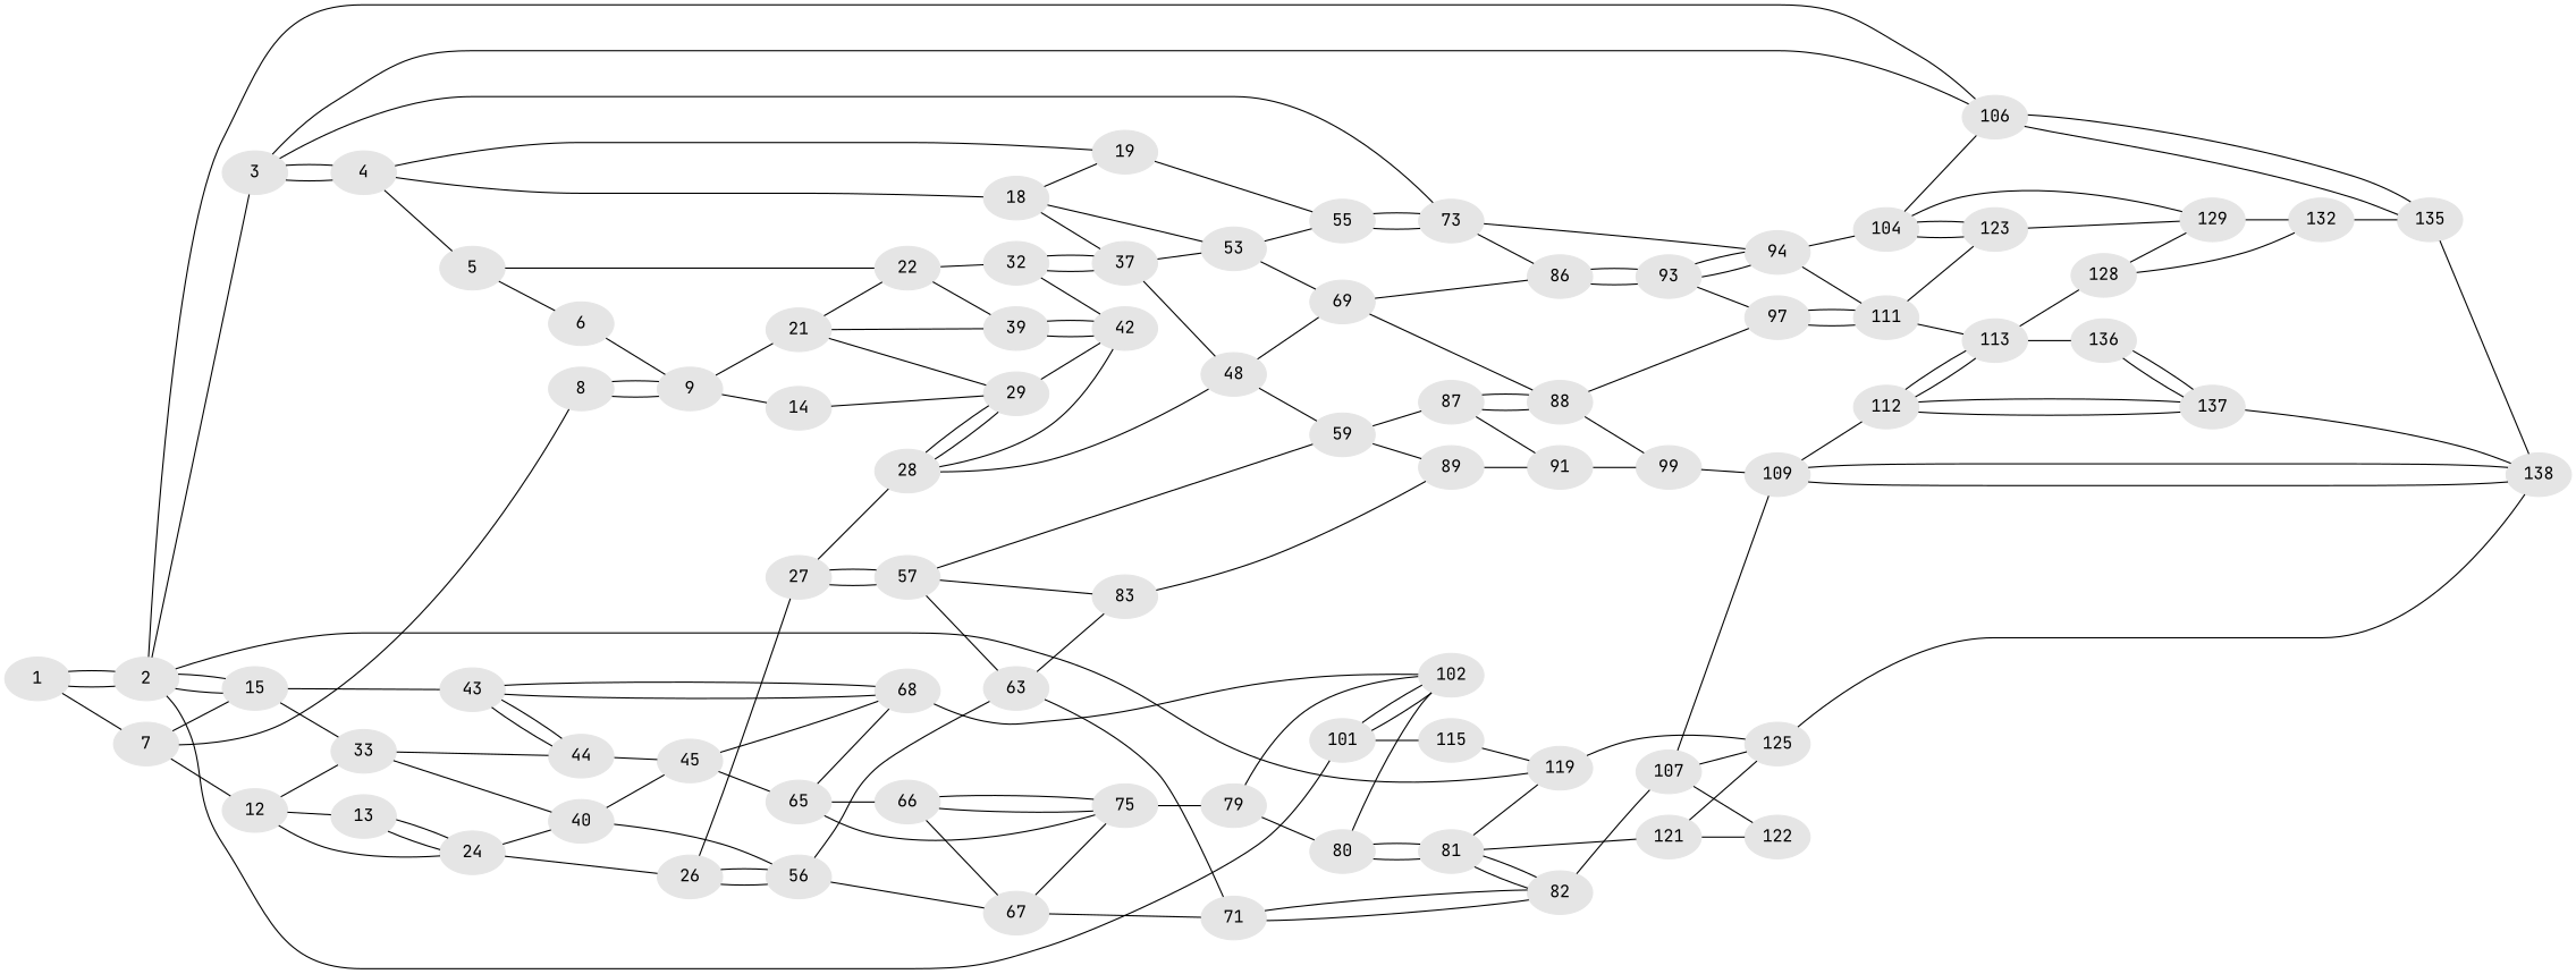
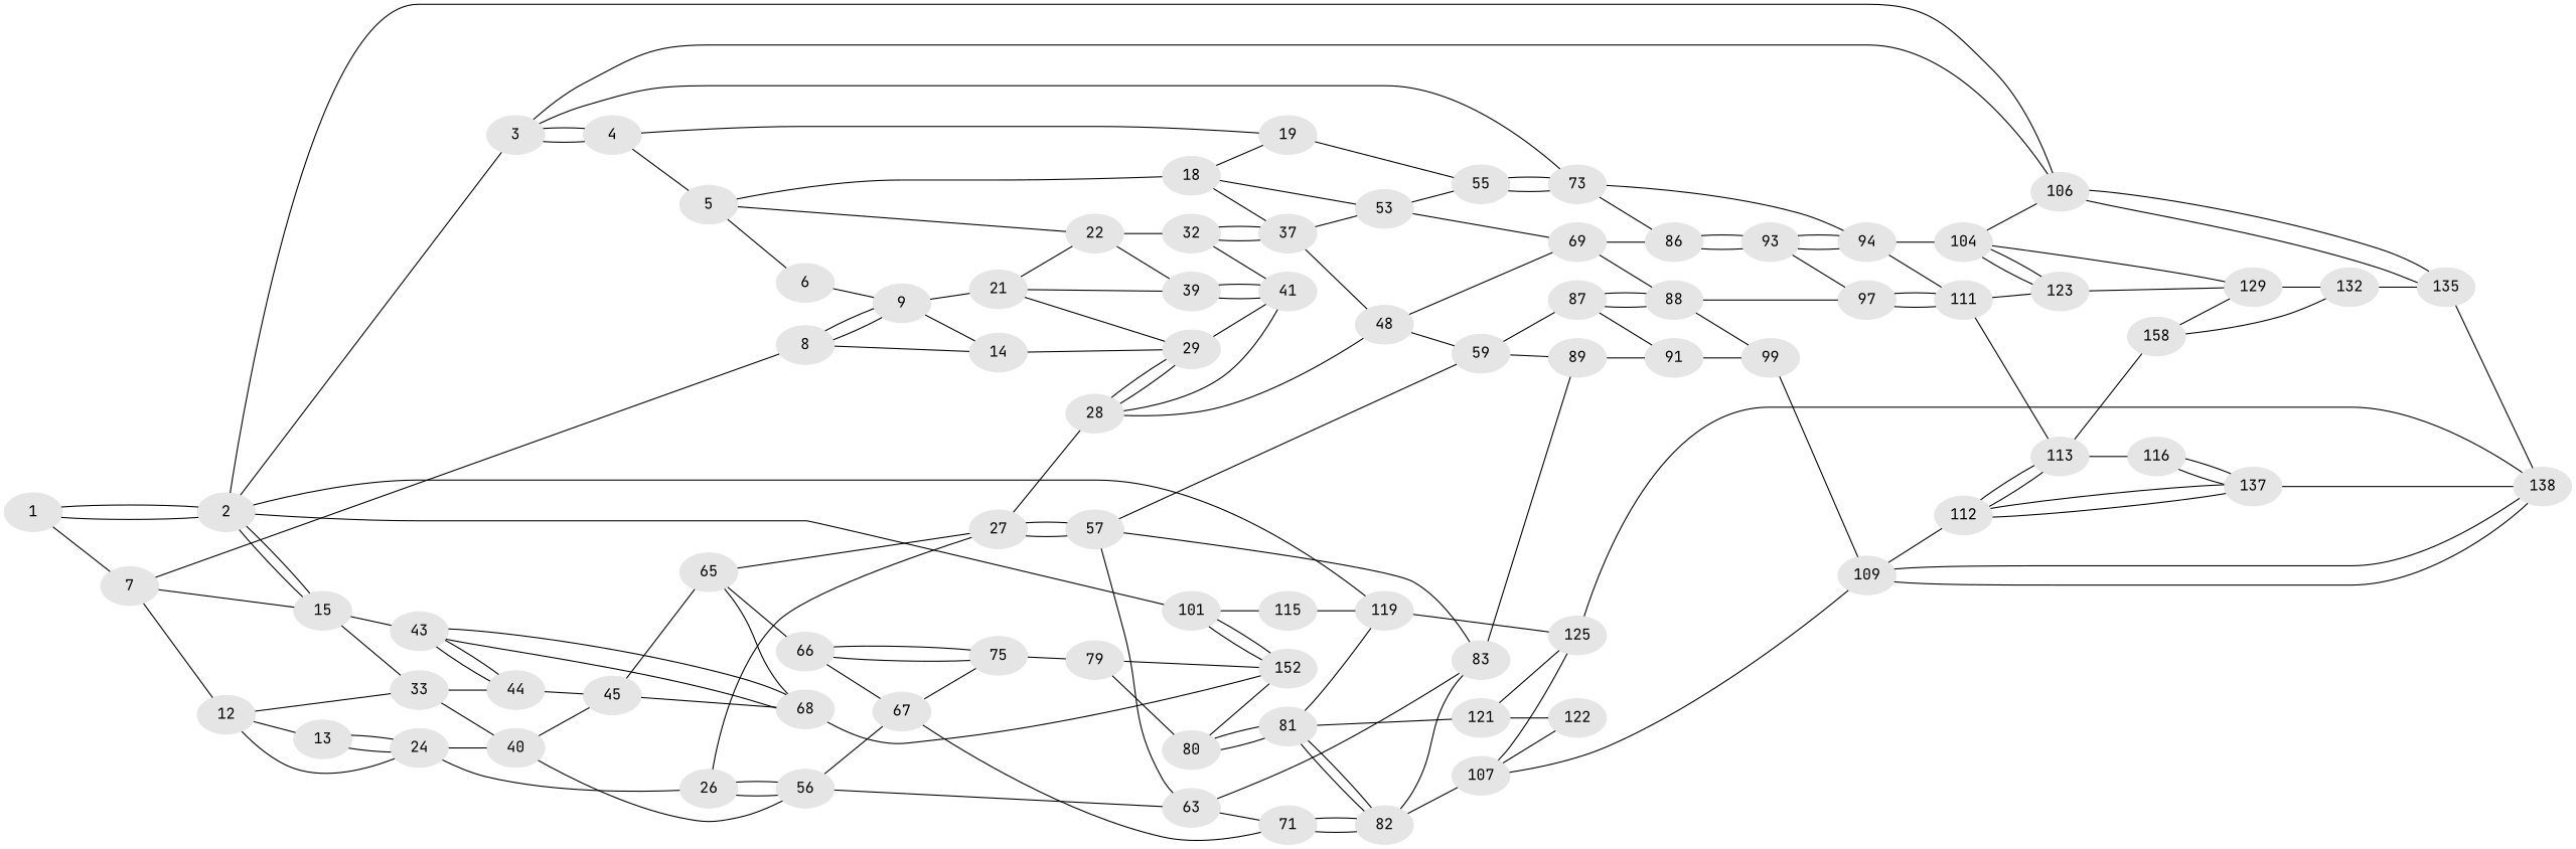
  graph {
    fontname="JetBrains Mono"
    rankdir=LR
    node [color=gray90 fontname="JetBrains Mono" style=filled]
    edge [fontname="JetBrains Mono"]
    2 [super="+100"]
    1
    7 [super="+11"]
    3 [super="+50"]
    15 [super="+16"]
    101 [super="+116"]
    106
    119 [super="+124"]
    8
    12 [super="+32"]
    4 [super="+20"]
    73 [super="+74"]
    33 [super="+34"]
    43
-   102 [super="+103"]
+   102 [super="+103" label=152]
    115 [super="+118"]
    135 [super="+140"]
    125 [super="+134"]
    5 [super="+17"]
    19 [super="+52"]
    86
    94 [super="+95"]
    6
    18 [super="+38"]
    22 [super="+35"]
    55
    9 [super="+10"]
    37 [super="+49"]
    53 [super="+54"]
    39
    n31 [label=32]
    14 [super="+23"]
    21 [super="+31"]
    13
    24 [super="+25"]
    29 [super="+30"]
    26
    40 [super="+46"]
    44
-   41 [super="+42" label=42]
+   41 [super="+42"]
    68 [super="+78"]
    48 [super="+61"]
    69 [super="+85"]
    27
    56 [super="+62"]
    45 [super="+64"]
    28 [super="+47"]
    57 [super="+58"]
    63 [super="+72"]
    67 [super="+70"]
    59 [super="+60"]
    83 [super="+84"]
    65 [super="+76"]
    66
    75 [super="+77"]
    87
    89 [super="+90"]
    88 [super="+96"]
    71
    91 [super="+98"]
    82 [super="+92"]
    79
    93
    97
    99
    107 [super="+108"]
    104 [super="+105"]
    111 [super="+114"]
    80 [super="+117"]
    81 [super="+120"]
    121 [super="+126"]
    122
    109 [super="+110"]
    123
    129 [super="+130"]
    113 [super="+127"]
    112
    138 [super="+139"]
    132 [super="+133"]
    137
-   128 [super="+131"]
-   136
+   128 [super="+131" label=158]
+   136 [label=116]
    2 -- 3
    2 -- 15
    2 -- 15
    2 -- 101
    2 -- 106
    2 -- 119
    1 -- 2
    1 -- 2
    1 -- 7
    7 -- 15
    7 -- 8
    7 -- 12
    3 -- 106
    3 -- 4
    3 -- 4
    3 -- 73
    15 -- 33
    15 -- 43
    101 -- 102
    101 -- 102
    101 -- 115 [weight=2]
    106 -- 135
    106 -- 135
    119 -- 125
    8 -- 9
    8 -- 9
+   8 -- 14
    12 -- 33
    12 -- 13
    12 -- 24
    4 -- 5
    4 -- 19
    73 -- 86
    73 -- 94
    33 -- 40
    33 -- 44
    43 -- 44
    43 -- 44
    43 -- 68
    43 -- 68
    115 -- 119
    135 -- 138
    125 -- 138
    5 -- 6
-   4 -- 18
+   5 -- 18
    5 -- 22
    19 -- 55
    86 -- 93
    86 -- 93
    94 -- 104
    94 -- 111
    6 -- 9
    18 -- 19
    18 -- 37
    18 -- 53
    22 -- 39
    22 -- n31
    55 -- 73
    55 -- 73
    9 -- 14
    9 -- 21
    37 -- 53
    37 -- 48
    53 -- 55
    53 -- 69
    39 -- 41
    39 -- 41
    n31 -- 37
    n31 -- 37
    n31 -- 41
    14 -- 29
    21 -- 22
    21 -- 39
    21 -- 29
    13 -- 24
    13 -- 24
    24 -- 26
    24 -- 40
    29 -- 41
    26 -- 27
    26 -- 56
    26 -- 56
    40 -- 56
    40 -- 45
    44 -- 45
    68 -- 102
    48 -- 69
    48 -- 59
    69 -- 86
    69 -- 88
    27 -- 28
    27 -- 57
    27 -- 57
    56 -- 63
    56 -- 67
    45 -- 68
    45 -- 65
    28 -- 29
    28 -- 29
    28 -- 41
    28 -- 48
    57 -- 63
    57 -- 59
    57 -- 83
    63 -- 83
    63 -- 71
    67 -- 75
    67 -- 71
    59 -- 87
    59 -- 89
    83 -- 89
    65 -- 68
    65 -- 66
-   65 -- 75
+   65 -- 27
    66 -- 67
    66 -- 75
    66 -- 75
    75 -- 79
    87 -- 88
    87 -- 88
    87 -- 91
    89 -- 91 [weight=2]
    88 -- 97
    88 -- 99
    71 -- 82
    71 -- 82
    91 -- 99
+   82 -- 83
    82 -- 107
    79 -- 102
    79 -- 80
    93 -- 94
    93 -- 94
    93 -- 97
    97 -- 111
    97 -- 111
    99 -- 109
    107 -- 125
    107 -- 122
    107 -- 109
    104 -- 106
    104 -- 123
    104 -- 123
    104 -- 129
    111 -- 123
    111 -- 113
    80 -- 102
    80 -- 81
    80 -- 81
    81 -- 119
    81 -- 82
    81 -- 82
    81 -- 121
    121 -- 125
    121 -- 122 [weight=2]
    109 -- 112
    109 -- 138
    109 -- 138
    123 -- 129
    129 -- 132
    113 -- 128
    113 -- 136
    112 -- 113
    112 -- 113
    112 -- 137
    112 -- 137
    132 -- 135 [weight=2]
    137 -- 138
    128 -- 129
    128 -- 132
    136 -- 137
    136 -- 137
  }
